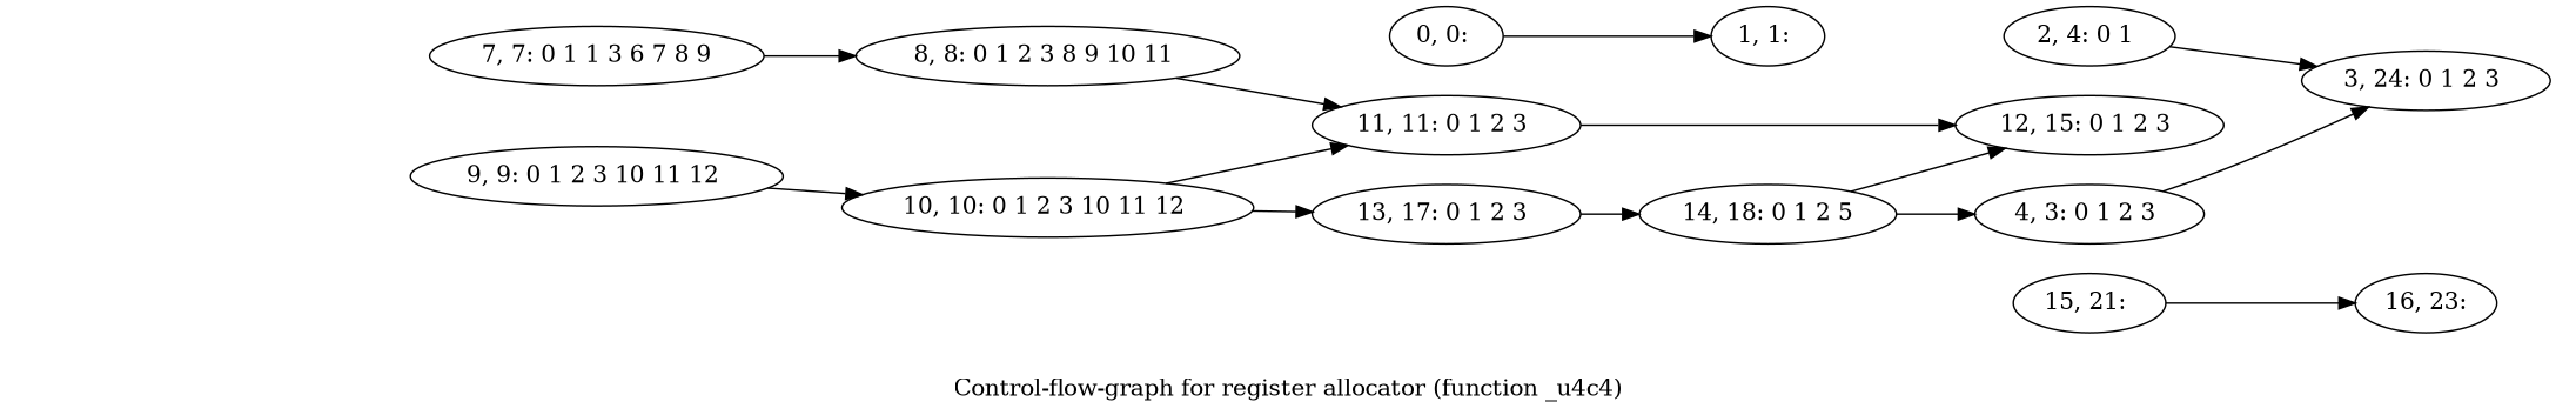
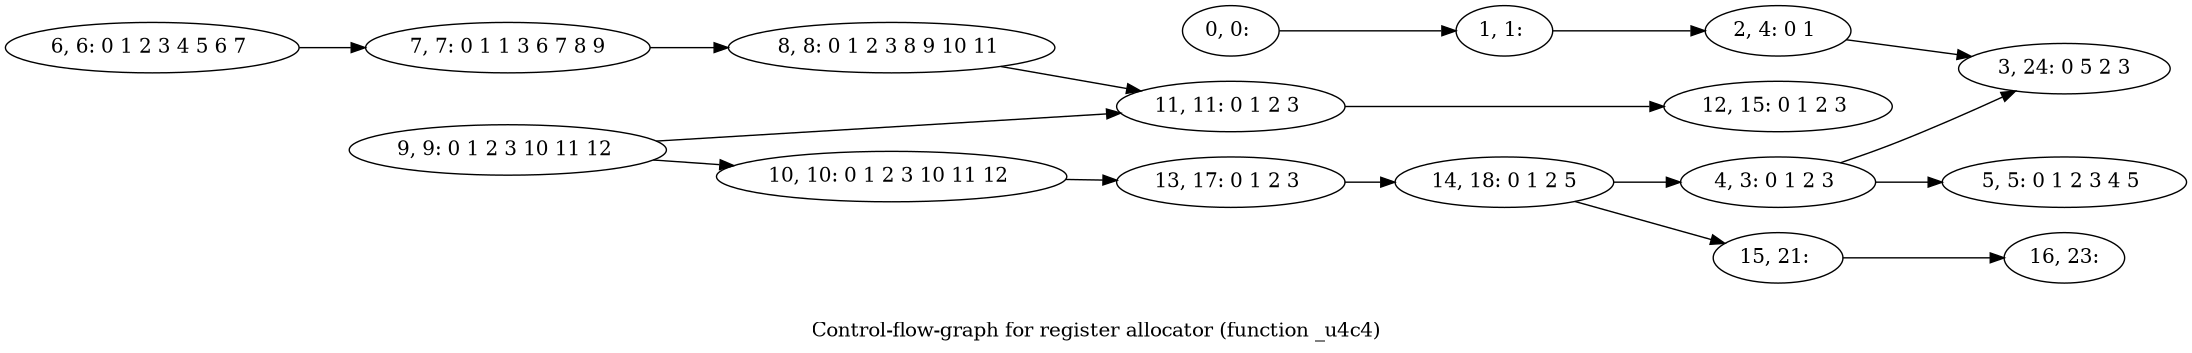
  digraph {
    label="Control-flow-graph for register allocator (function _u4c4)"
    rankdir=LR
    n1 [label="0, 0: "]
    n2 [label="1, 1: "]
    n3 [label="2, 4: 0 1 "]
-   n4 [label="3, 24: 0 1 2 3 "]
+   n4 [label="3, 24: 0 5 2 3"]
    n5 [label="4, 3: 0 1 2 3 "]
+   n6 [label="5, 5: 0 1 2 3 4 5 "]
+   n7 [label="6, 6: 0 1 2 3 4 5 6 7 "]
    n8 [label="7, 7: 0 1 1 3 6 7 8 9"]
    n9 [label="8, 8: 0 1 2 3 8 9 10 11 "]
    n10 [label="11, 11: 0 1 2 3 "]
    n11 [label="9, 9: 0 1 2 3 10 11 12 "]
    n12 [label="10, 10: 0 1 2 3 10 11 12 "]
    n13 [label="13, 17: 0 1 2 3 "]
    n14 [label="12, 15: 0 1 2 3 "]
    n15 [label="14, 18: 0 1 2 5"]
    n16 [label="15, 21: "]
    n17 [label="16, 23:"]
    n1 -> n2
+   n2 -> n3
    n3 -> n4
    n5 -> n4
+   n5 -> n6
+   n7 -> n8
    n8 -> n9
    n9 -> n10
    n10 -> n14
    n11 -> n12
-   n12 -> n10
+   n11 -> n10
    n12 -> n13
    n13 -> n15
    n15 -> n5
-   n15 -> n14
+   n15 -> n16
    n16 -> n17
  }
